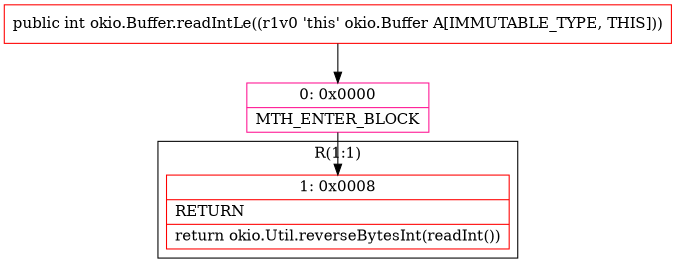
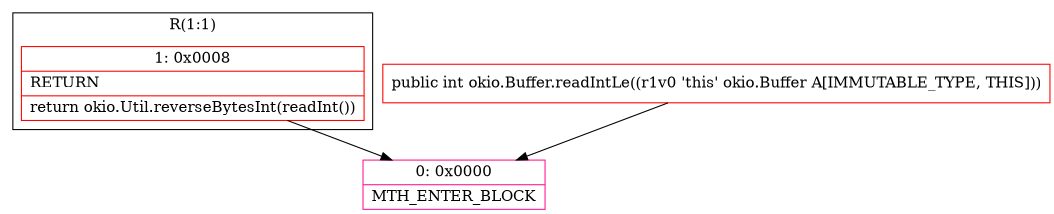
  digraph {
    node [color=red shape=record]
    n1 [label="{1\:\ 0x0008|RETURN\l|return okio.Util.reverseBytesInt(readInt())\l}"]
    n2 [color=deeppink label="{0\:\ 0x0000|MTH_ENTER_BLOCK\l}"]
    n3 [label="{public int okio.Buffer.readIntLe((r1v0 'this' okio.Buffer A[IMMUTABLE_TYPE, THIS])) }"]
    subgraph cluster_1 {
      label="R(1:1)"
      n1
    }
-   n2 -> n1
+   n1 -> n2
    n3 -> n2
  }
